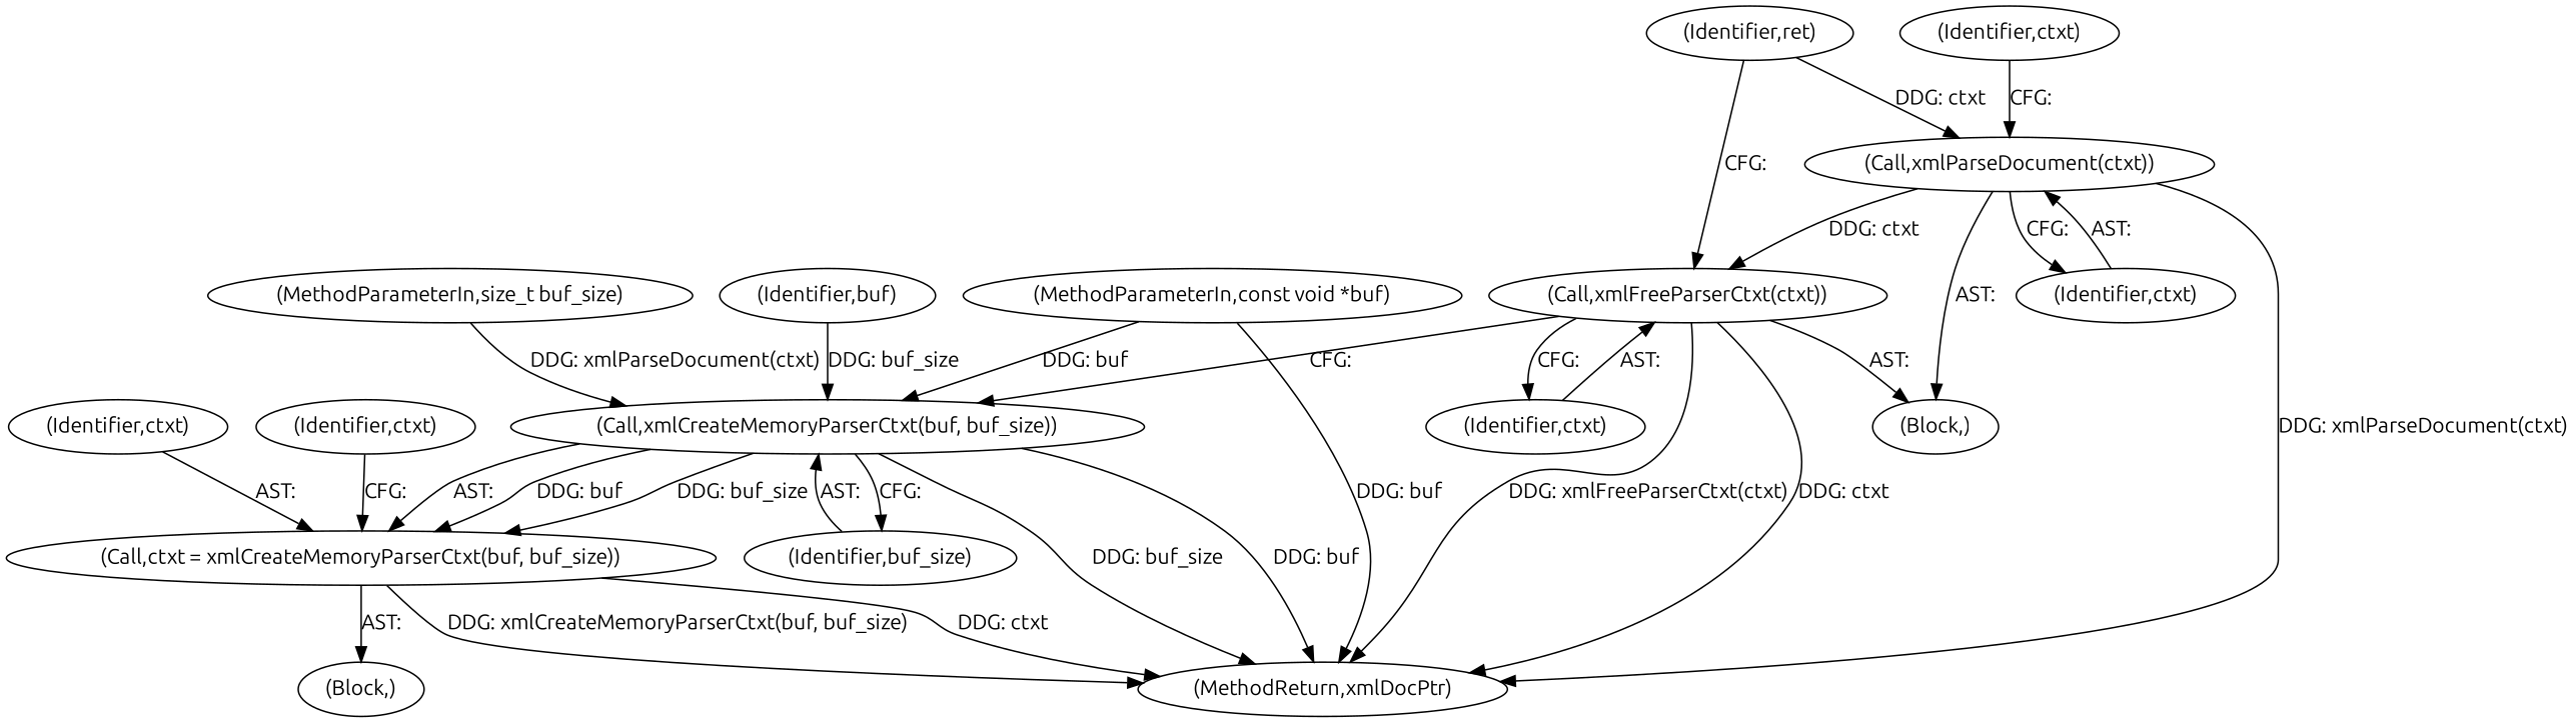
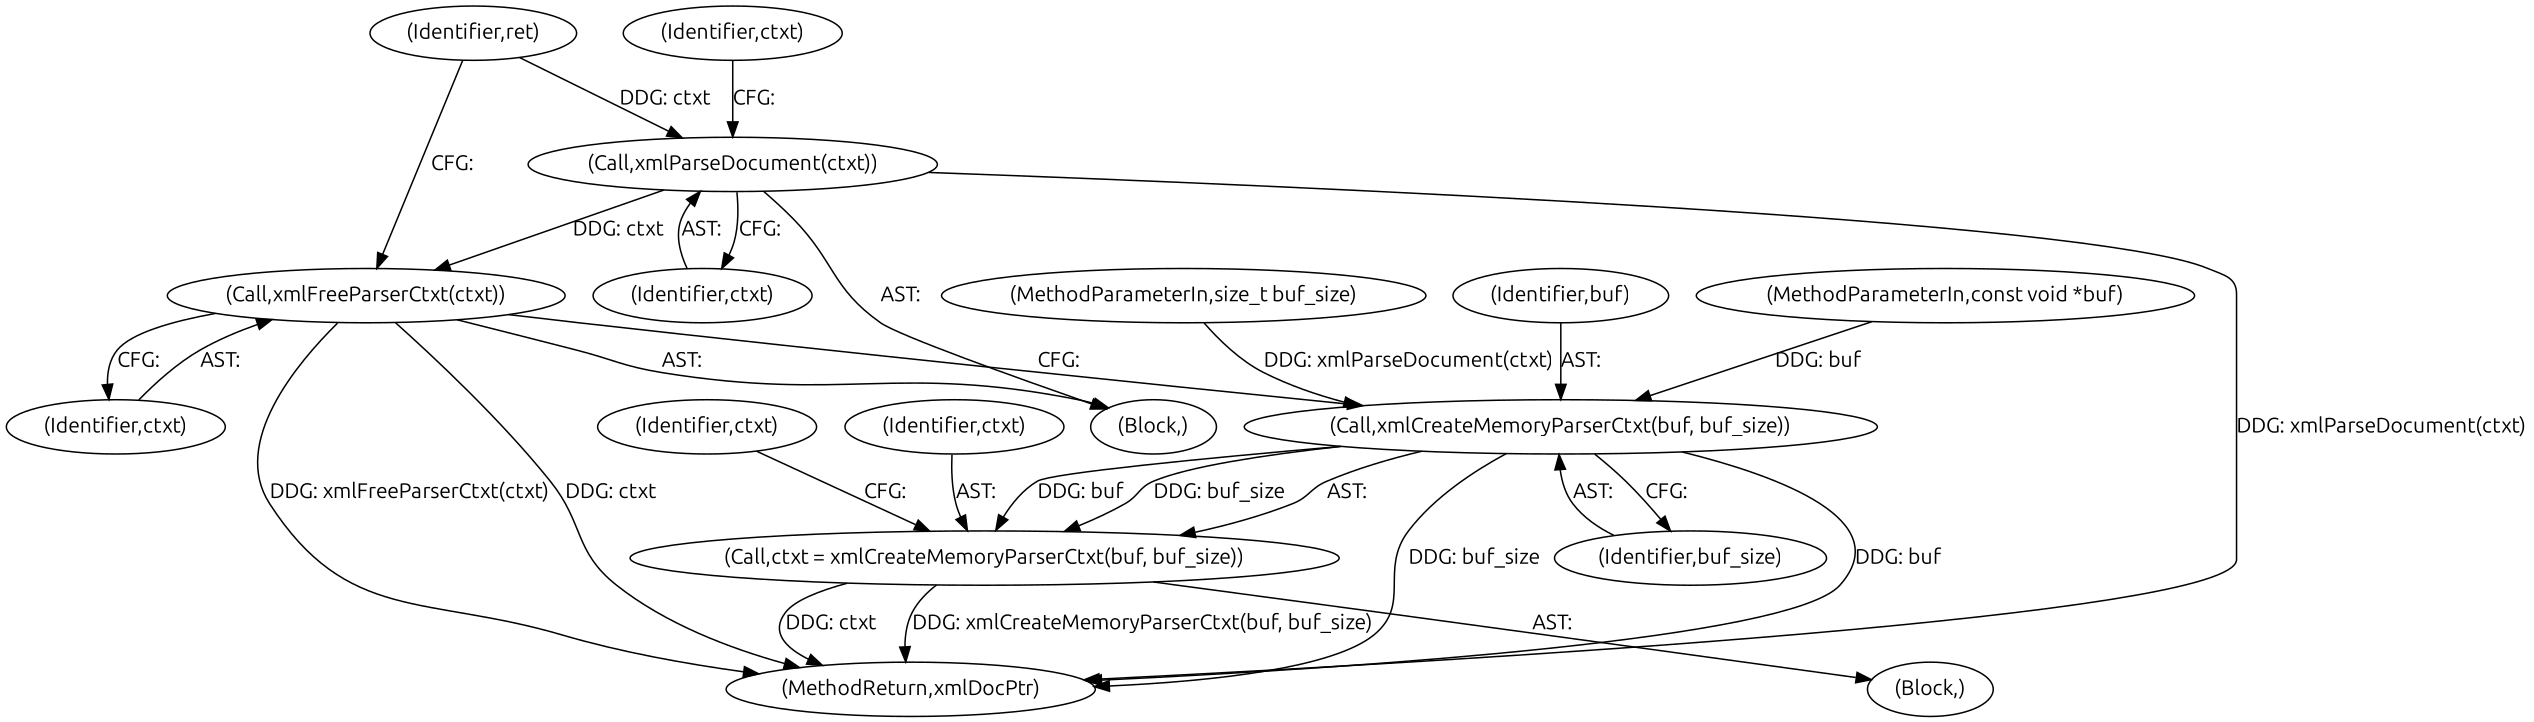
  digraph {
    fontname=Ubuntu
    node [fontname=Ubuntu]
    edge [fontname=Ubuntu]
    n1 [label="(MethodParameterIn,const void *buf)"]
    n2 [label="(Call,xmlCreateMemoryParserCtxt(buf, buf_size))"]
    n3 [label="(MethodReturn,xmlDocPtr)"]
    n4 [label="(Call,ctxt = xmlCreateMemoryParserCtxt(buf, buf_size))"]
    n5 [label="(Identifier,buf_size)"]
    n6 [label="(Block,)"]
    n7 [label="(Call,xmlParseDocument(ctxt))"]
    n8 [label="(Call,xmlFreeParserCtxt(ctxt))"]
    n9 [label="(Identifier,ctxt)"]
    n10 [label="(Block,)"]
    n11 [label="(Identifier,ctxt)"]
    n12 [label="(Identifier,ctxt)"]
    n13 [label="(Identifier,ctxt)"]
    n14 [label="(MethodParameterIn,size_t buf_size)"]
    n15 [label="(Identifier,ctxt)"]
    n16 [label="(Identifier,buf)"]
    n17 [label="(Identifier,ret)"]
    n1 -> n2 [label="DDG: buf"]
-   n1 -> n3 [label="DDG: buf"]
    n2 -> n3 [label="DDG: buf_size"]
    n2 -> n3 [label="DDG: buf"]
    n2 -> n4 [label="AST: "]
    n2 -> n4 [label="DDG: buf"]
    n2 -> n4 [label="DDG: buf_size"]
    n2 -> n5 [label="CFG: "]
    n4 -> n3 [label="DDG: ctxt"]
    n4 -> n3 [label="DDG: xmlCreateMemoryParserCtxt(buf, buf_size)"]
    n4 -> n6 [label="AST: "]
    n5 -> n2 [label="AST: "]
    n7 -> n3 [label="DDG: xmlParseDocument(ctxt)"]
    n7 -> n8 [label="DDG: ctxt"]
    n7 -> n9 [label="CFG: "]
    n7 -> n10 [label="AST: "]
    n8 -> n2 [label="CFG: "]
    n8 -> n3 [label="DDG: xmlFreeParserCtxt(ctxt)"]
    n8 -> n3 [label="DDG: ctxt"]
    n8 -> n10 [label="AST: "]
    n8 -> n11 [label="CFG: "]
    n9 -> n7 [label="AST: "]
    n11 -> n8 [label="AST: "]
    n12 -> n7 [label="CFG: "]
    n13 -> n4 [label="AST: "]
    n14 -> n2 [label="DDG: xmlParseDocument(ctxt)"]
    n15 -> n4 [label="CFG: "]
-   n16 -> n2 [label="DDG: buf_size"]
+   n16 -> n2 [label="AST: "]
    n17 -> n7 [label="DDG: ctxt"]
    n17 -> n8 [label="CFG: "]
  }
